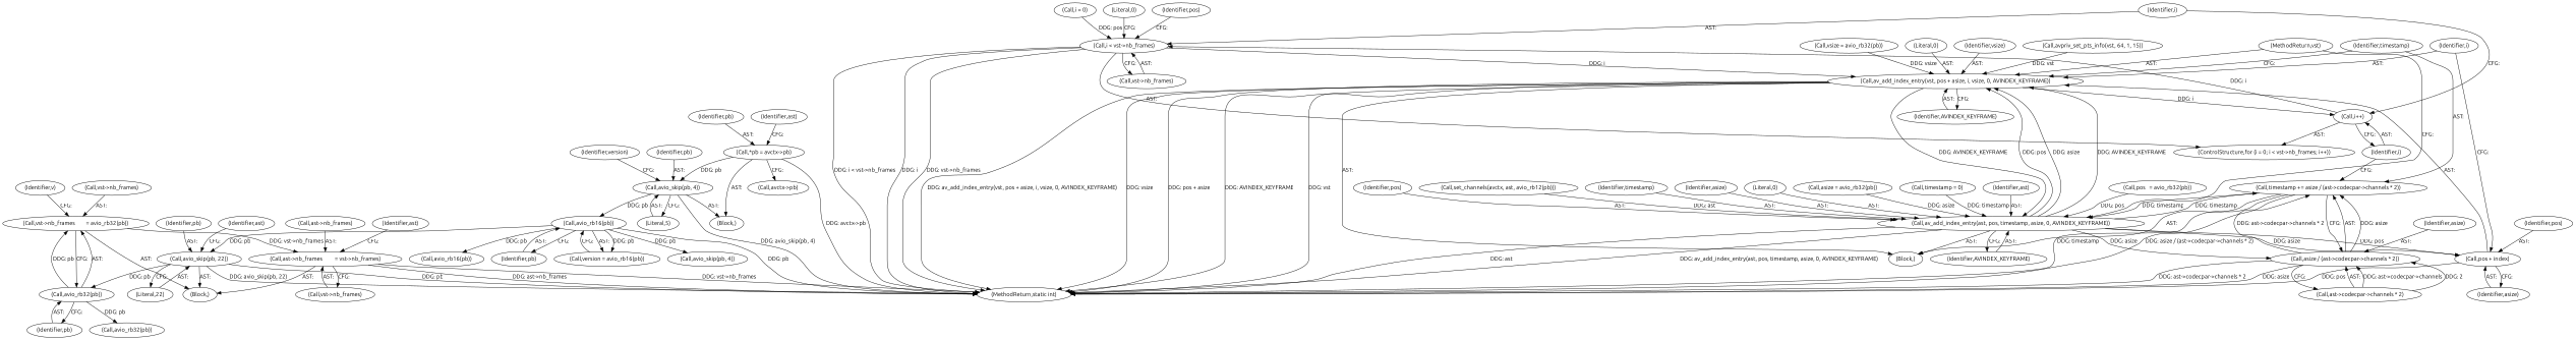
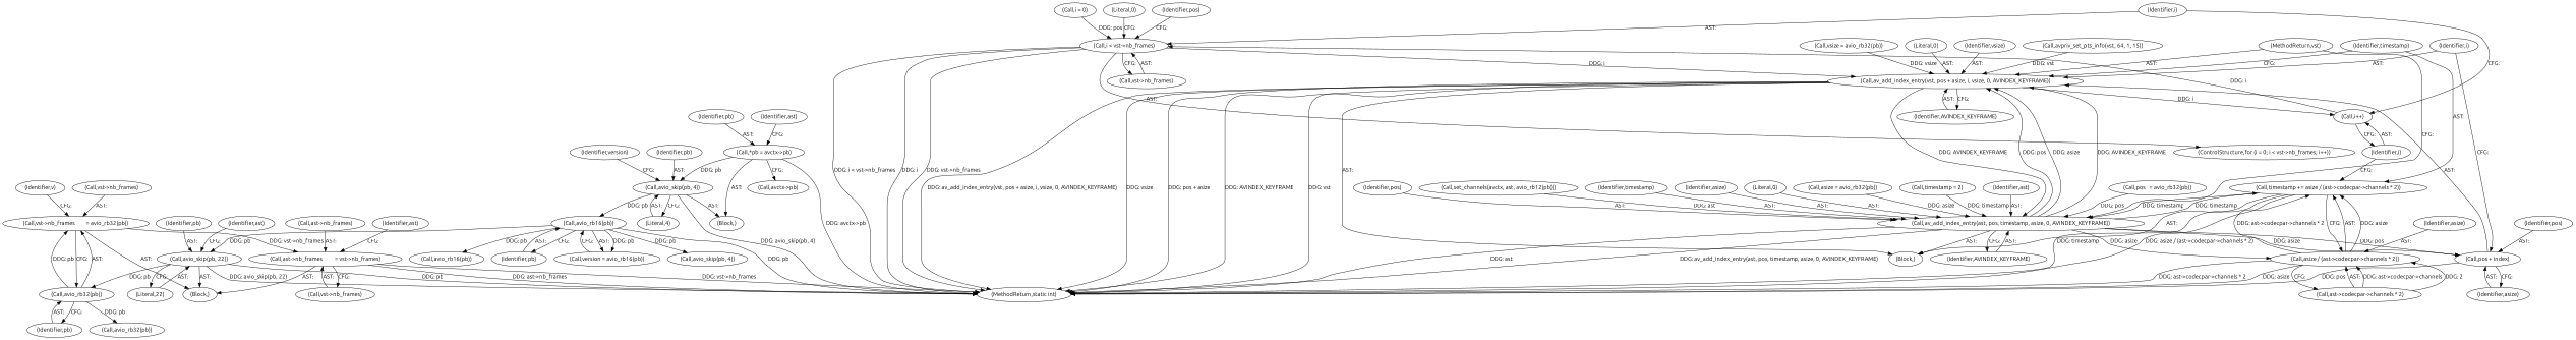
  digraph {
    fontname=Ubuntu
    node [fontname=Ubuntu]
    edge [fontname=Ubuntu]
    n1 [label="(Call,vst->nb_frames         = avio_rb32(pb))"]
    n2 [label="(Call,avio_rb32(pb))"]
    n3 [label="(Call,ast->nb_frames          = vst->nb_frames)"]
    n4 [label="(Block,)"]
    n5 [label="(Identifier,pb)"]
    n6 [label="(Call,avio_rb32(pb))"]
    n7 [label="(MethodReturn,static int)"]
    n8 [label="(Call,vst->nb_frames)"]
    n9 [label="(Call,i < vst->nb_frames)"]
    n10 [label="(Call,av_add_index_entry(vst, pos + asize, i, vsize, 0, AVINDEX_KEYFRAME))"]
    n11 [label="(ControlStructure,for (i = 0; i < vst->nb_frames; i++))"]
    n12 [label="(Call,vst->nb_frames)"]
    n13 [label="(Call,avio_skip(pb, 22))"]
    n14 [label="(Literal,22)"]
    n15 [label="(Call,avio_rb16(pb))"]
    n16 [label="(Call,avio_rb16(pb))"]
    n17 [label="(Identifier,pb)"]
    n18 [label="(Call,version = avio_rb16(pb))"]
    n19 [label="(Call,avio_skip(pb, 4))"]
    n20 [label="(Call,avio_skip(pb, 4))"]
-   n21 [label="(Literal,5)"]
+   n21 [label="(Literal,4)"]
    n22 [label="(Block,)"]
    n23 [label="(Call,*pb = avctx->pb)"]
    n24 [label="(Call,avctx->pb)"]
    n25 [label="(Call,i++)"]
    n26 [label="(Call,av_add_index_entry(ast, pos, timestamp, asize, 0, AVINDEX_KEYFRAME))"]
    n27 [label="(Block,)"]
    n28 [label="(Identifier,AVINDEX_KEYFRAME)"]
    n29 [label="(Identifier,i)"]
    n30 [label="(Call,pos + index)"]
    n31 [label="(Call,timestamp += asize / (ast->codecpar->channels * 2))"]
    n32 [label="(Call,asize / (ast->codecpar->channels * 2))"]
    n33 [label="(Identifier,AVINDEX_KEYFRAME)"]
    n34 [label="(Identifier,asize)"]
    n35 [label="(Call,ast->codecpar->channels * 2)"]
    n36 [label="(Call,avpriv_set_pts_info(vst, 64, 1, 15))"]
    n37 [label="(Call,vsize = avio_rb32(pb))"]
    n38 [label="(Identifier,ast)"]
    n39 [label="(Identifier,pos)"]
    n40 [label="(MethodReturn,vst)"]
    n41 [label="(Identifier,version)"]
    n42 [label="(Call,vst->nb_frames)"]
    n43 [label="(Call,ast->nb_frames)"]
    n44 [label="(Call,pos   = avio_rb32(pb))"]
    n45 [label="(Identifier,pos)"]
    n46 [label="(Identifier,pos)"]
    n47 [label="(Identifier,vsize)"]
    n48 [label="(Call,set_channels(avctx, ast, avio_rb12(pb)))"]
    n49 [label="(Identifier,pb)"]
    n50 [label="(Identifier,pb)"]
    n51 [label="(Identifier,ast)"]
    n52 [label="(Identifier,asize)"]
    n53 [label="(Identifier,i)"]
    n54 [label="(Identifier,timestamp)"]
    n55 [label="(Identifier,asize)"]
    n56 [label="(Literal,0)"]
    n57 [label="(Call,asize = avio_rb32(pb))"]
    n58 [label="(Identifier,pb)"]
    n59 [label="(Call,i = 0)"]
-   n60 [label="(Call,timestamp = 0)"]
+   n60 [label="(Call,timestamp = 2)"]
    n61 [label="(Identifier,timestamp)"]
    n62 [label="(Identifier,ast)"]
    n63 [label="(Literal,0)"]
    n64 [label="(Identifier,ast)"]
    n65 [label="(Identifier,i)"]
    n66 [label="(Identifier,v)"]
    n67 [label="(Literal,0)"]
    n1 -> n2 [label="CFG: "]
    n1 -> n3 [label="DDG: vst->nb_frames"]
    n1 -> n4 [label="AST: "]
    n2 -> n1 [label="AST: "]
    n2 -> n1 [label="DDG: pb"]
    n2 -> n5 [label="CFG: "]
    n2 -> n6 [label="DDG: pb"]
    n3 -> n4 [label="AST: "]
    n3 -> n7 [label="DDG: ast->nb_frames"]
    n3 -> n7 [label="DDG: vst->nb_frames"]
    n3 -> n8 [label="CFG: "]
    n5 -> n2 [label="AST: "]
    n8 -> n3 [label="AST: "]
    n9 -> n7 [label="DDG: i < vst->nb_frames"]
    n9 -> n7 [label="DDG: i"]
    n9 -> n7 [label="DDG: vst->nb_frames"]
    n9 -> n10 [label="DDG: i"]
    n9 -> n11 [label="AST: "]
    n9 -> n12 [label="CFG: "]
    n10 -> n7 [label="DDG: vsize"]
    n10 -> n7 [label="DDG: pos + asize"]
    n10 -> n7 [label="DDG: AVINDEX_KEYFRAME"]
    n10 -> n7 [label="DDG: vst"]
    n10 -> n7 [label="DDG: av_add_index_entry(vst, pos + asize, i, vsize, 0, AVINDEX_KEYFRAME)"]
    n10 -> n25 [label="DDG: i"]
    n10 -> n26 [label="DDG: AVINDEX_KEYFRAME"]
    n10 -> n27 [label="AST: "]
    n10 -> n28 [label="CFG: "]
    n12 -> n9 [label="AST: "]
    n13 -> n2 [label="DDG: pb"]
    n13 -> n4 [label="AST: "]
    n13 -> n7 [label="DDG: avio_skip(pb, 22)"]
    n13 -> n7 [label="DDG: pb"]
    n13 -> n14 [label="CFG: "]
    n14 -> n13 [label="AST: "]
    n15 -> n7 [label="DDG: pb"]
    n15 -> n13 [label="DDG: pb"]
    n15 -> n16 [label="DDG: pb"]
    n15 -> n17 [label="CFG: "]
    n15 -> n18 [label="AST: "]
    n15 -> n18 [label="DDG: pb"]
    n15 -> n19 [label="DDG: pb"]
    n17 -> n15 [label="AST: "]
    n18 -> n15 [label="CFG: "]
    n20 -> n7 [label="DDG: avio_skip(pb, 4)"]
    n20 -> n15 [label="DDG: pb"]
    n20 -> n21 [label="CFG: "]
    n20 -> n22 [label="AST: "]
    n21 -> n20 [label="AST: "]
    n23 -> n7 [label="DDG: avctx->pb"]
    n23 -> n20 [label="DDG: pb"]
    n23 -> n22 [label="AST: "]
    n23 -> n24 [label="CFG: "]
    n25 -> n9 [label="DDG: i"]
-   n25 -> n11 [label="AST: "]
    n25 -> n29 [label="CFG: "]
    n26 -> n7 [label="DDG: av_add_index_entry(ast, pos, timestamp, asize, 0, AVINDEX_KEYFRAME)"]
    n26 -> n7 [label="DDG: ast"]
    n26 -> n10 [label="DDG: pos"]
    n26 -> n10 [label="DDG: asize"]
    n26 -> n10 [label="DDG: AVINDEX_KEYFRAME"]
    n26 -> n27 [label="AST: "]
    n26 -> n30 [label="DDG: pos"]
    n26 -> n30 [label="DDG: asize"]
    n26 -> n31 [label="DDG: timestamp"]
    n26 -> n32 [label="DDG: asize"]
    n26 -> n33 [label="CFG: "]
    n28 -> n10 [label="AST: "]
    n29 -> n25 [label="AST: "]
    n29 -> n31 [label="CFG: "]
    n30 -> n7 [label="DDG: pos"]
    n30 -> n10 [label="AST: "]
    n30 -> n34 [label="CFG: "]
    n31 -> n7 [label="DDG: timestamp"]
    n31 -> n7 [label="DDG: asize / (ast->codecpar->channels * 2)"]
    n31 -> n26 [label="DDG: timestamp"]
    n31 -> n27 [label="AST: "]
    n31 -> n32 [label="CFG: "]
    n32 -> n7 [label="DDG: asize"]
    n32 -> n7 [label="DDG: ast->codecpar->channels * 2"]
    n32 -> n31 [label="AST: "]
    n32 -> n31 [label="DDG: asize"]
    n32 -> n31 [label="DDG: ast->codecpar->channels * 2"]
    n32 -> n35 [label="CFG: "]
    n33 -> n26 [label="AST: "]
    n34 -> n30 [label="AST: "]
    n35 -> n32 [label="AST: "]
    n35 -> n32 [label="DDG: ast->codecpar->channels"]
    n35 -> n32 [label="DDG: 2"]
    n36 -> n10 [label="DDG: vst"]
    n37 -> n10 [label="DDG: vsize"]
    n38 -> n23 [label="CFG: "]
    n39 -> n9 [label="CFG: "]
    n40 -> n10 [label="AST: "]
    n40 -> n26 [label="CFG: "]
    n41 -> n20 [label="CFG: "]
    n42 -> n1 [label="AST: "]
    n43 -> n3 [label="AST: "]
    n44 -> n26 [label="DDG: pos"]
    n45 -> n30 [label="AST: "]
    n46 -> n26 [label="AST: "]
    n47 -> n10 [label="AST: "]
    n48 -> n26 [label="DDG: ast"]
    n49 -> n20 [label="AST: "]
    n50 -> n23 [label="AST: "]
    n51 -> n3 [label="CFG: "]
    n52 -> n32 [label="AST: "]
    n53 -> n10 [label="AST: "]
    n53 -> n30 [label="CFG: "]
    n54 -> n26 [label="AST: "]
    n55 -> n26 [label="AST: "]
    n56 -> n26 [label="AST: "]
    n57 -> n26 [label="DDG: asize"]
    n58 -> n13 [label="AST: "]
    n59 -> n9 [label="DDG: pos"]
    n60 -> n26 [label="DDG: timestamp"]
    n61 -> n10 [label="CFG: "]
    n61 -> n31 [label="AST: "]
    n62 -> n26 [label="AST: "]
    n63 -> n9 [label="CFG: "]
    n64 -> n13 [label="CFG: "]
    n65 -> n9 [label="AST: "]
    n65 -> n25 [label="CFG: "]
    n66 -> n1 [label="CFG: "]
    n67 -> n10 [label="AST: "]
  }
